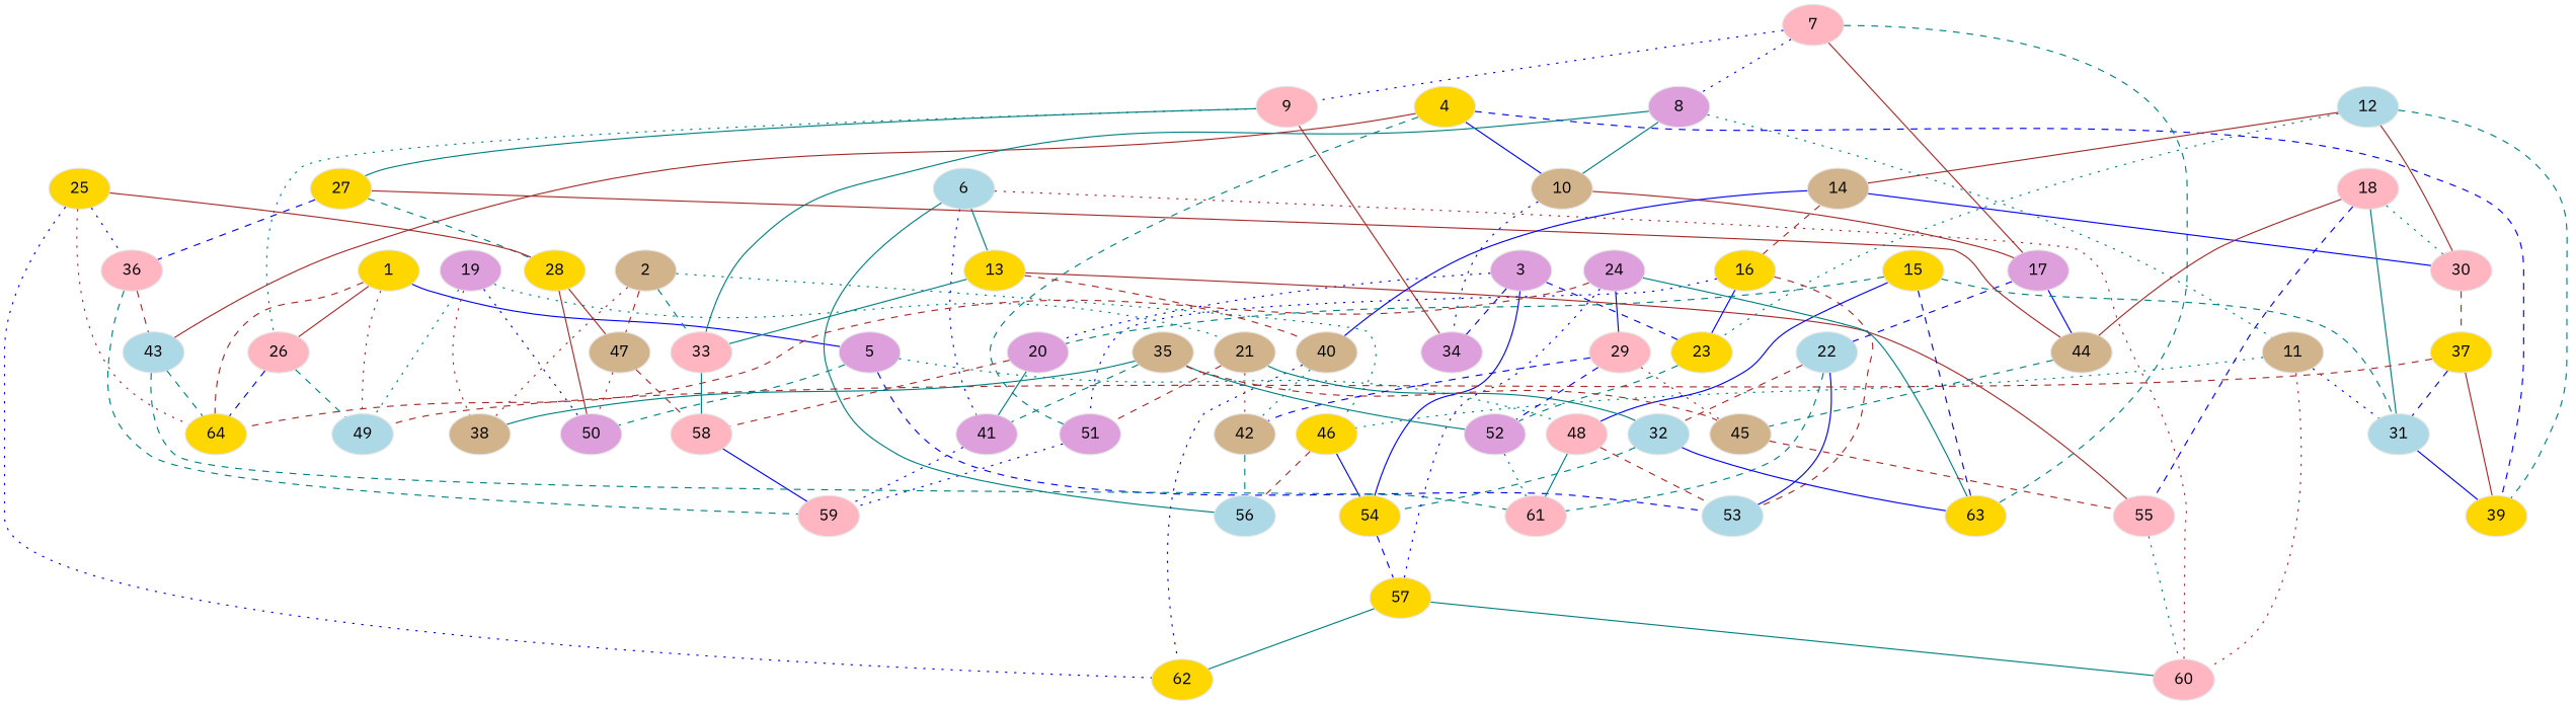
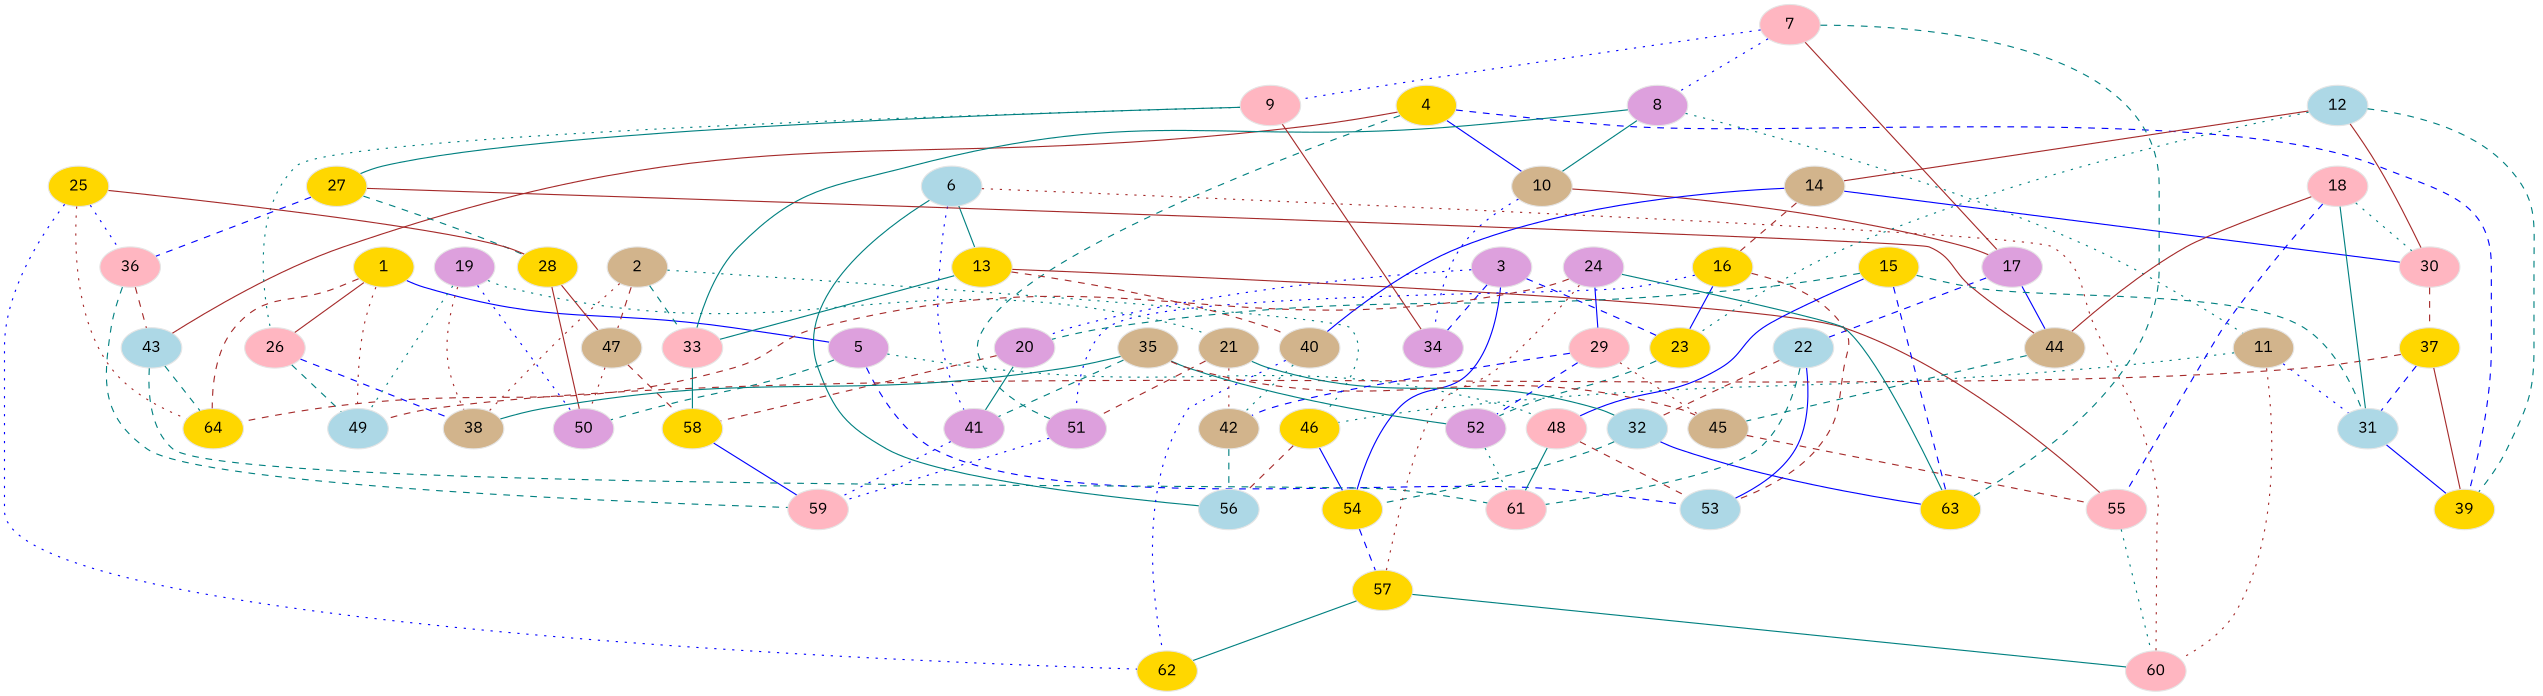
  graph {
    fontname="IBM Plex Sans"
    node [color=gray90 fillcolor=gold fontname="IBM Plex Sans" style=filled]
    edge [color=teal fontname="IBM Plex Sans" style=dashed]
    5 [fillcolor=plum]
    1
    26 [fillcolor=lightpink]
    49 [fillcolor=lightblue]
    64
    48 [fillcolor=lightpink]
    50 [fillcolor=plum]
    53 [fillcolor=lightblue]
    38 [fillcolor=tan]
    2 [fillcolor=tan]
    33 [fillcolor=lightpink]
    46
    47 [fillcolor=tan]
-   58 [fillcolor=lightpink]
+   58
    54
    56 [fillcolor=lightblue]
    3 [fillcolor=plum]
    20 [fillcolor=plum]
    23
    34 [fillcolor=plum]
    41 [fillcolor=plum]
    52 [fillcolor=plum]
    57
    10 [fillcolor=tan]
    4
    39
    43 [fillcolor=lightblue]
    51 [fillcolor=plum]
    17 [fillcolor=plum]
    61 [fillcolor=lightpink]
    59 [fillcolor=lightpink]
    6 [fillcolor=lightblue]
    13
    60 [fillcolor=lightpink]
    40 [fillcolor=tan]
    55 [fillcolor=lightpink]
    7 [fillcolor=lightpink]
    8 [fillcolor=plum]
    9 [fillcolor=lightpink]
    63
    11 [fillcolor=tan]
    27
    22 [fillcolor=lightblue]
    44 [fillcolor=tan]
    31 [fillcolor=lightblue]
    28
    36 [fillcolor=lightpink]
    12 [fillcolor=lightblue]
    14 [fillcolor=tan]
    30 [fillcolor=lightpink]
    16
    37
    42 [fillcolor=tan]
    62
    15
    32 [fillcolor=lightblue]
    45 [fillcolor=tan]
    18 [fillcolor=lightpink]
    19 [fillcolor=plum]
    21 [fillcolor=tan]
    24 [fillcolor=plum]
    29 [fillcolor=lightpink]
    25
    35 [fillcolor=tan]
    5 -- 48 [style=dotted]
    5 -- 50
    5 -- 53 [color=blue]
    1 -- 5 [color=blue style=solid]
    1 -- 26 [color=brown style=solid]
    1 -- 49 [color=brown style=dotted]
    1 -- 64 [color=brown]
    26 -- 49
-   26 -- 64 [color=blue]
+   26 -- 38 [color=blue]
    48 -- 53 [color=brown]
    48 -- 61 [style=solid]
    2 -- 38 [color=brown style=dotted]
    2 -- 33
    2 -- 46 [style=dotted]
    2 -- 47 [color=brown]
    33 -- 58 [style=solid]
    46 -- 54 [color=blue style=solid]
    46 -- 56 [color=brown]
    47 -- 50 [color=brown style=dotted]
    47 -- 58 [color=brown]
    58 -- 59 [color=blue style=solid]
    54 -- 57 [color=blue]
    3 -- 54 [color=blue style=solid]
    3 -- 20 [color=blue style=dotted]
    3 -- 23 [color=blue]
    3 -- 34 [color=blue]
    20 -- 58 [color=brown]
    20 -- 41 [style=solid]
    23 -- 52
    41 -- 59 [color=blue style=dotted]
    52 -- 61 [style=dotted]
    57 -- 60 [style=solid]
    57 -- 62 [style=solid]
    10 -- 34 [color=blue style=dotted]
    10 -- 17 [color=brown style=solid]
    4 -- 10 [color=blue style=solid]
    4 -- 39 [color=blue]
    4 -- 43 [color=brown style=solid]
    4 -- 51
    43 -- 64
    43 -- 61
    51 -- 59 [color=blue style=dotted]
    17 -- 22 [color=blue]
    17 -- 44 [color=blue style=solid]
    6 -- 56 [style=solid]
    6 -- 41 [color=blue style=dotted]
    6 -- 13 [style=solid]
    6 -- 60 [color=brown style=dotted]
    13 -- 33 [style=solid]
    13 -- 40 [color=brown]
    13 -- 55 [color=brown style=solid]
    40 -- 42 [style=dotted]
    40 -- 62 [color=blue style=dotted]
    55 -- 60 [style=dotted]
    7 -- 17 [color=brown style=solid]
    7 -- 8 [color=blue style=dotted]
    7 -- 9 [color=blue style=dotted]
    7 -- 63
    8 -- 33 [style=solid]
    8 -- 10 [style=solid]
    8 -- 11 [style=dotted]
    9 -- 26 [style=dotted]
    9 -- 34 [color=brown style=solid]
    9 -- 27 [style=solid]
    11 -- 46 [style=dotted]
    11 -- 60 [color=brown style=dotted]
    11 -- 31 [color=blue style=dotted]
    27 -- 44 [color=brown style=solid]
    27 -- 28
    27 -- 36 [color=blue]
    22 -- 53 [color=blue style=solid]
    22 -- 61
    22 -- 32 [color=brown]
    44 -- 45
    31 -- 39 [color=blue style=solid]
    28 -- 50 [color=brown style=solid]
    28 -- 47 [color=brown style=solid]
    36 -- 43 [color=brown]
    36 -- 59
    12 -- 23 [style=dotted]
    12 -- 39
    12 -- 14 [color=brown style=solid]
    12 -- 30 [color=brown style=solid]
    14 -- 40 [color=blue style=solid]
    14 -- 30 [color=blue style=solid]
    14 -- 16 [color=brown]
    30 -- 37 [color=brown]
    16 -- 53 [color=brown]
    16 -- 23 [color=blue style=solid]
    16 -- 51 [color=blue style=dotted]
    37 -- 49 [color=brown]
    37 -- 39 [color=brown style=solid]
    37 -- 31 [color=blue]
    42 -- 56
    15 -- 48 [color=blue style=solid]
    15 -- 20
    15 -- 63 [color=blue]
    15 -- 31
    32 -- 54
    32 -- 63 [color=blue style=solid]
    45 -- 55 [color=brown]
    18 -- 55 [color=blue]
    18 -- 44 [color=brown style=solid]
    18 -- 31 [style=solid]
    18 -- 30 [style=dotted]
    19 -- 49 [style=dotted]
    19 -- 50 [color=blue style=dotted]
    19 -- 38 [color=brown style=dotted]
    19 -- 21 [style=dotted]
    21 -- 51 [color=brown]
    21 -- 42 [color=brown style=dotted]
    21 -- 32 [style=solid]
    24 -- 64 [color=brown]
-   24 -- 57 [color=blue style=dotted]
+   24 -- 57 [color=brown style=dotted]
    24 -- 63 [style=solid]
    24 -- 29 [color=blue style=solid]
    29 -- 52 [color=blue]
    29 -- 42 [color=blue]
    29 -- 45 [color=brown style=dotted]
    25 -- 64 [color=brown style=dotted]
    25 -- 28 [color=brown style=solid]
    25 -- 36 [color=blue style=dotted]
    25 -- 62 [color=blue style=dotted]
    35 -- 38 [style=solid]
    35 -- 41
    35 -- 52 [style=solid]
    35 -- 45 [color=brown]
  }
